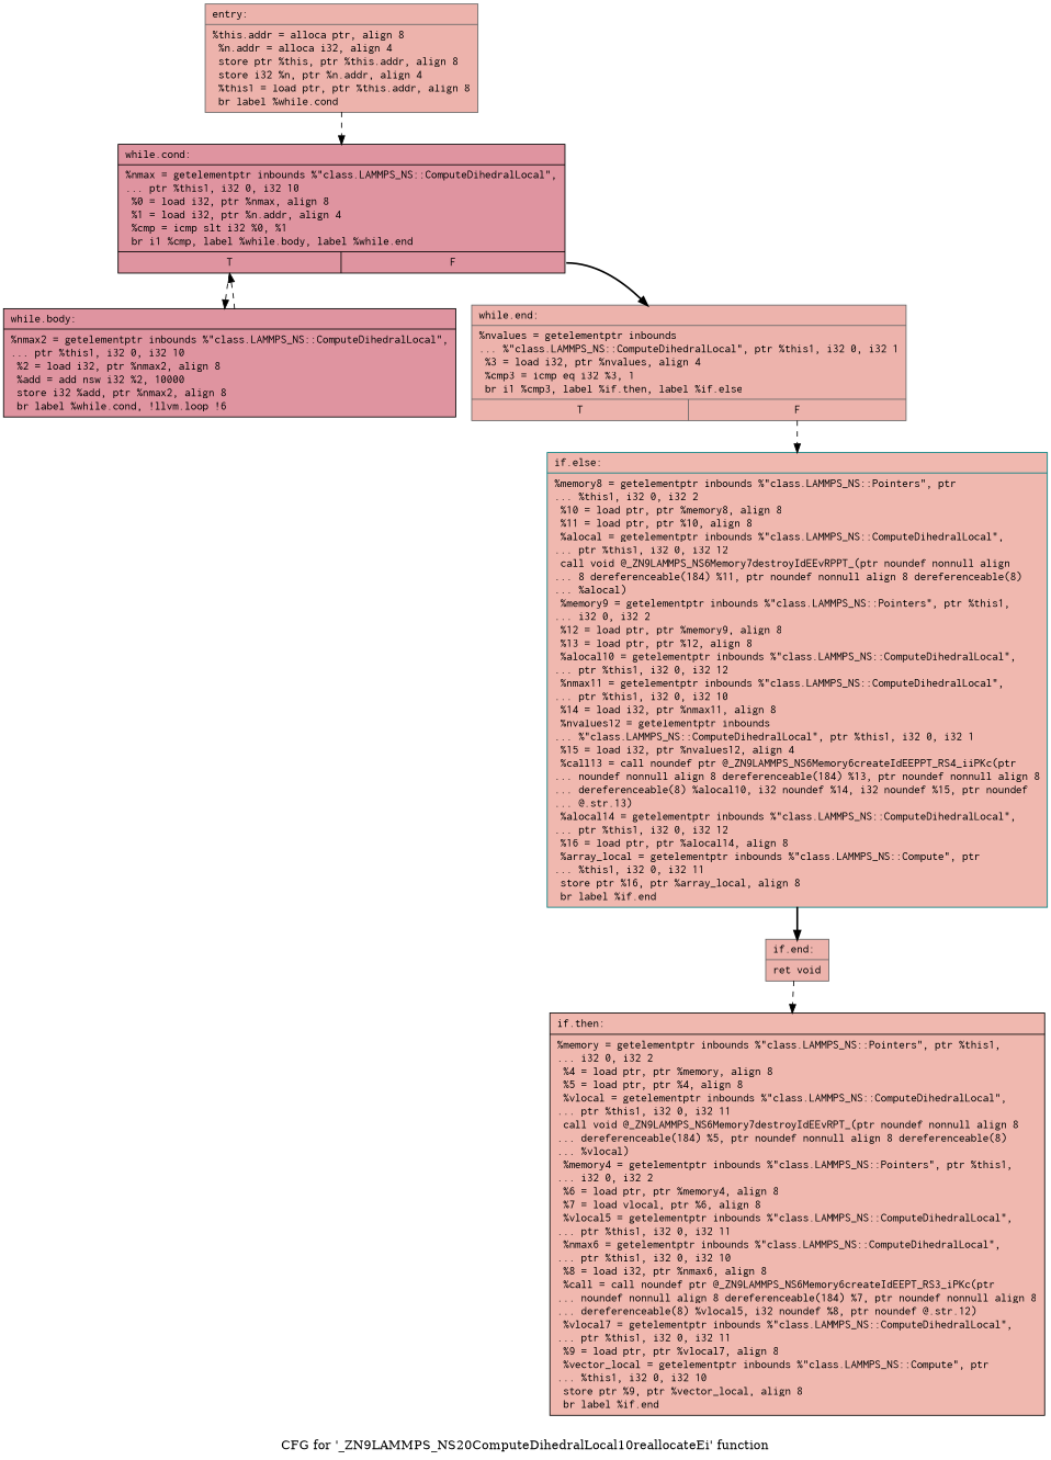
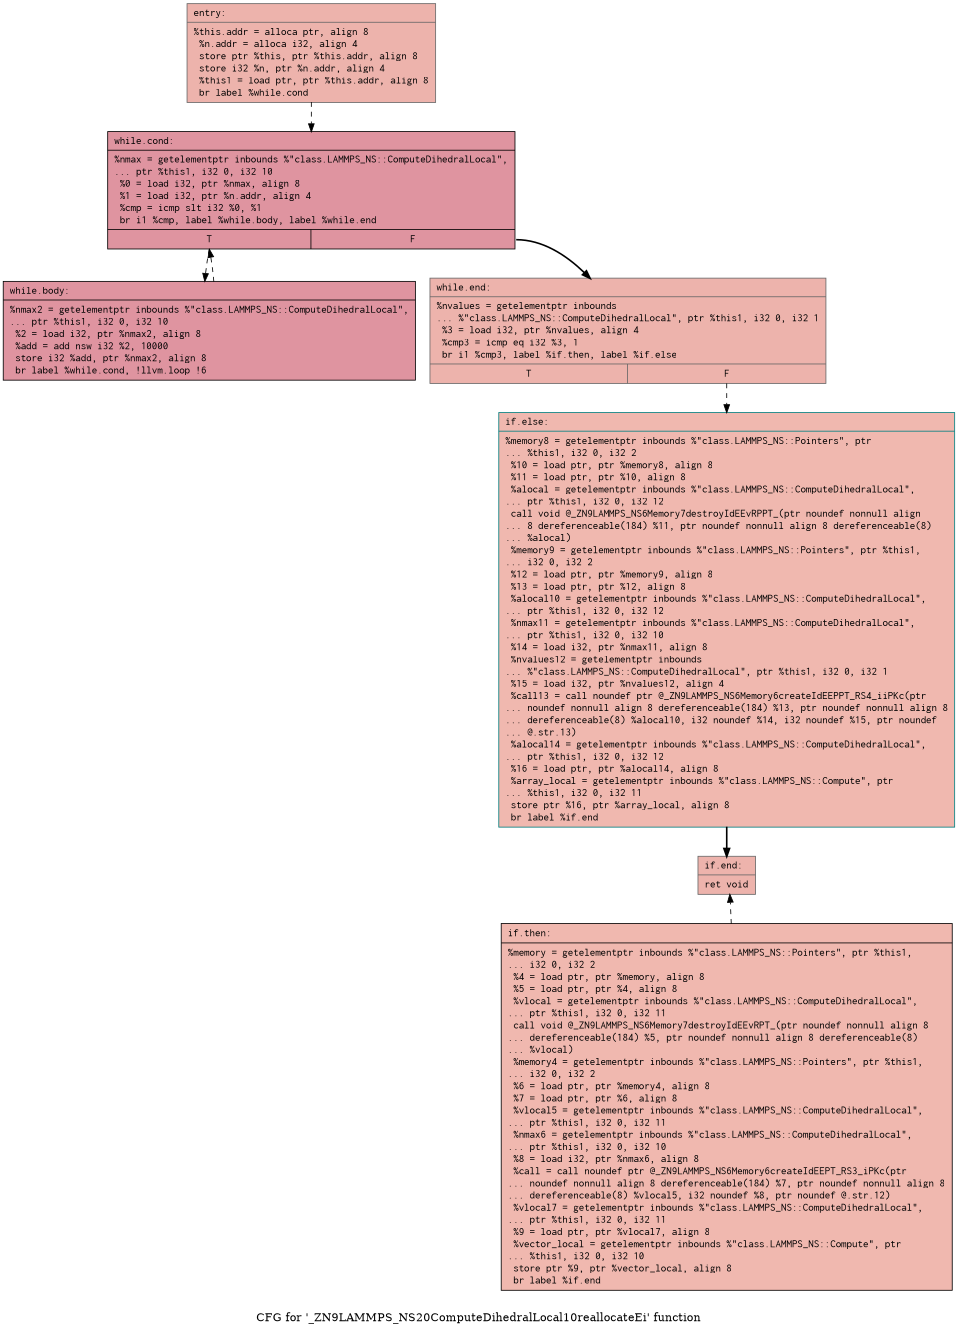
  digraph {
    label="CFG for '_ZN9LAMMPS_NS20ComputeDihedralLocal10reallocateEi' function"
    node [color=gray40 fillcolor="#d6524470" fontname=Courier shape=record style=filled]
    edge [style=dashed]
    n1 [label="{entry:\l|  %this.addr = alloca ptr, align 8\l  %n.addr = alloca i32, align 4\l  store ptr %this, ptr %this.addr, align 8\l  store i32 %n, ptr %n.addr, align 4\l  %this1 = load ptr, ptr %this.addr, align 8\l  br label %while.cond\l}"]
    n2 [color=black fillcolor="#b70d2870" label="{while.cond:\l|  %nmax = getelementptr inbounds %\"class.LAMMPS_NS::ComputeDihedralLocal\",\l... ptr %this1, i32 0, i32 10\l  %0 = load i32, ptr %nmax, align 8\l  %1 = load i32, ptr %n.addr, align 4\l  %cmp = icmp slt i32 %0, %1\l  br i1 %cmp, label %while.body, label %while.end\l|{<s0>T|<s1>F}}"]
    n3 [color=black fillcolor="#b70d2870" label="{while.body:\l|  %nmax2 = getelementptr inbounds %\"class.LAMMPS_NS::ComputeDihedralLocal\",\l... ptr %this1, i32 0, i32 10\l  %2 = load i32, ptr %nmax2, align 8\l  %add = add nsw i32 %2, 10000\l  store i32 %add, ptr %nmax2, align 8\l  br label %while.cond, !llvm.loop !6\l}"]
    n4 [label="{while.end:\l|  %nvalues = getelementptr inbounds\l... %\"class.LAMMPS_NS::ComputeDihedralLocal\", ptr %this1, i32 0, i32 1\l  %3 = load i32, ptr %nvalues, align 4\l  %cmp3 = icmp eq i32 %3, 1\l  br i1 %cmp3, label %if.then, label %if.else\l|{<s0>T|<s1>F}}"]
    n5 [color=teal fillcolor="#dc5d4a70" label="{if.else:\l|  %memory8 = getelementptr inbounds %\"class.LAMMPS_NS::Pointers\", ptr\l... %this1, i32 0, i32 2\l  %10 = load ptr, ptr %memory8, align 8\l  %11 = load ptr, ptr %10, align 8\l  %alocal = getelementptr inbounds %\"class.LAMMPS_NS::ComputeDihedralLocal\",\l... ptr %this1, i32 0, i32 12\l  call void @_ZN9LAMMPS_NS6Memory7destroyIdEEvRPPT_(ptr noundef nonnull align\l... 8 dereferenceable(184) %11, ptr noundef nonnull align 8 dereferenceable(8)\l... %alocal)\l  %memory9 = getelementptr inbounds %\"class.LAMMPS_NS::Pointers\", ptr %this1,\l... i32 0, i32 2\l  %12 = load ptr, ptr %memory9, align 8\l  %13 = load ptr, ptr %12, align 8\l  %alocal10 = getelementptr inbounds %\"class.LAMMPS_NS::ComputeDihedralLocal\",\l... ptr %this1, i32 0, i32 12\l  %nmax11 = getelementptr inbounds %\"class.LAMMPS_NS::ComputeDihedralLocal\",\l... ptr %this1, i32 0, i32 10\l  %14 = load i32, ptr %nmax11, align 8\l  %nvalues12 = getelementptr inbounds\l... %\"class.LAMMPS_NS::ComputeDihedralLocal\", ptr %this1, i32 0, i32 1\l  %15 = load i32, ptr %nvalues12, align 4\l  %call13 = call noundef ptr @_ZN9LAMMPS_NS6Memory6createIdEEPPT_RS4_iiPKc(ptr\l... noundef nonnull align 8 dereferenceable(184) %13, ptr noundef nonnull align 8\l... dereferenceable(8) %alocal10, i32 noundef %14, i32 noundef %15, ptr noundef\l... @.str.13)\l  %alocal14 = getelementptr inbounds %\"class.LAMMPS_NS::ComputeDihedralLocal\",\l... ptr %this1, i32 0, i32 12\l  %16 = load ptr, ptr %alocal14, align 8\l  %array_local = getelementptr inbounds %\"class.LAMMPS_NS::Compute\", ptr\l... %this1, i32 0, i32 11\l  store ptr %16, ptr %array_local, align 8\l  br label %if.end\l}"]
-   n6 [color=black fillcolor="#dc5d4a70" label="{if.then:\l|  %memory = getelementptr inbounds %\"class.LAMMPS_NS::Pointers\", ptr %this1,\l... i32 0, i32 2\l  %4 = load ptr, ptr %memory, align 8\l  %5 = load ptr, ptr %4, align 8\l  %vlocal = getelementptr inbounds %\"class.LAMMPS_NS::ComputeDihedralLocal\",\l... ptr %this1, i32 0, i32 11\l  call void @_ZN9LAMMPS_NS6Memory7destroyIdEEvRPT_(ptr noundef nonnull align 8\l... dereferenceable(184) %5, ptr noundef nonnull align 8 dereferenceable(8)\l... %vlocal)\l  %memory4 = getelementptr inbounds %\"class.LAMMPS_NS::Pointers\", ptr %this1,\l... i32 0, i32 2\l  %6 = load ptr, ptr %memory4, align 8\l  %7 = load vlocal, ptr %6, align 8\l  %vlocal5 = getelementptr inbounds %\"class.LAMMPS_NS::ComputeDihedralLocal\",\l... ptr %this1, i32 0, i32 11\l  %nmax6 = getelementptr inbounds %\"class.LAMMPS_NS::ComputeDihedralLocal\",\l... ptr %this1, i32 0, i32 10\l  %8 = load i32, ptr %nmax6, align 8\l  %call = call noundef ptr @_ZN9LAMMPS_NS6Memory6createIdEEPT_RS3_iPKc(ptr\l... noundef nonnull align 8 dereferenceable(184) %7, ptr noundef nonnull align 8\l... dereferenceable(8) %vlocal5, i32 noundef %8, ptr noundef @.str.12)\l  %vlocal7 = getelementptr inbounds %\"class.LAMMPS_NS::ComputeDihedralLocal\",\l... ptr %this1, i32 0, i32 11\l  %9 = load ptr, ptr %vlocal7, align 8\l  %vector_local = getelementptr inbounds %\"class.LAMMPS_NS::Compute\", ptr\l... %this1, i32 0, i32 10\l  store ptr %9, ptr %vector_local, align 8\l  br label %if.end\l}"]
+   n6 [color=black fillcolor="#dc5d4a70" label="{if.then:\l|  %memory = getelementptr inbounds %\"class.LAMMPS_NS::Pointers\", ptr %this1,\l... i32 0, i32 2\l  %4 = load ptr, ptr %memory, align 8\l  %5 = load ptr, ptr %4, align 8\l  %vlocal = getelementptr inbounds %\"class.LAMMPS_NS::ComputeDihedralLocal\",\l... ptr %this1, i32 0, i32 11\l  call void @_ZN9LAMMPS_NS6Memory7destroyIdEEvRPT_(ptr noundef nonnull align 8\l... dereferenceable(184) %5, ptr noundef nonnull align 8 dereferenceable(8)\l... %vlocal)\l  %memory4 = getelementptr inbounds %\"class.LAMMPS_NS::Pointers\", ptr %this1,\l... i32 0, i32 2\l  %6 = load ptr, ptr %memory4, align 8\l  %7 = load ptr, ptr %6, align 8\l  %vlocal5 = getelementptr inbounds %\"class.LAMMPS_NS::ComputeDihedralLocal\",\l... ptr %this1, i32 0, i32 11\l  %nmax6 = getelementptr inbounds %\"class.LAMMPS_NS::ComputeDihedralLocal\",\l... ptr %this1, i32 0, i32 10\l  %8 = load i32, ptr %nmax6, align 8\l  %call = call noundef ptr @_ZN9LAMMPS_NS6Memory6createIdEEPT_RS3_iPKc(ptr\l... noundef nonnull align 8 dereferenceable(184) %7, ptr noundef nonnull align 8\l... dereferenceable(8) %vlocal5, i32 noundef %8, ptr noundef @.str.12)\l  %vlocal7 = getelementptr inbounds %\"class.LAMMPS_NS::ComputeDihedralLocal\",\l... ptr %this1, i32 0, i32 11\l  %9 = load ptr, ptr %vlocal7, align 8\l  %vector_local = getelementptr inbounds %\"class.LAMMPS_NS::Compute\", ptr\l... %this1, i32 0, i32 10\l  store ptr %9, ptr %vector_local, align 8\l  br label %if.end\l}"]
    n7 [label="{if.end:\l|  ret void\l}"]
    n1 -> n2
    n2 -> n3 [tailport=s0]
    n2 -> n4 [style=bold tailport=s1]
    n3 -> n2
    n4 -> n5 [tailport=s1]
    n5 -> n7 [style=bold]
-   n7 -> n6
+   n6 -> n7
  }
